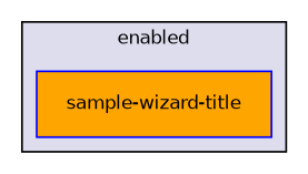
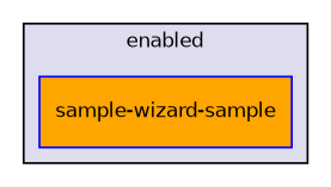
  digraph {
    compound=true
    rankdir=LR
-   n1 [fillcolor=orange fontname=Helvetica fontsize=10 label="sample-wizard-title" pencolor=black shape=box style=filled color=blue]
+   n1 [fillcolor=orange fontname=Helvetica fontsize=10 label="sample-wizard-sample" pencolor=black shape=box style=filled color=blue]
    subgraph cluster_1 {
      bgcolor="#ddddee"
      fontname=Helvetica
      fontsize=10
      label=enabled
      pencolor=black
      n1
    }
  }
